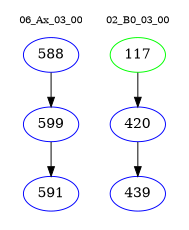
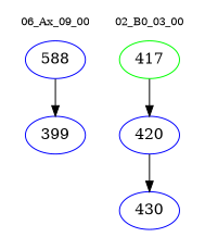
  digraph {
    node [color=blue]
    edge [color=black]
    n1 [label=588]
-   n2 [label=599]
-   n3 [label=591]
-   n4 [color=green label=117]
+   n2 [label=399]
+   n4 [color=green label=417]
    n5 [label=420]
-   n6 [label=439]
+   n6 [label=430]
    subgraph cluster_1 {
      color=white
      fontsize=10
-     label="06_Ax_03_00"
+     label="06_Ax_09_00"
      n1
      n2
-     n3
    }
    subgraph cluster_2 {
      color=white
      fontsize=10
      label="02_B0_03_00"
      n4
      n5
      n6
    }
    n1 -> n2
-   n2 -> n3
    n4 -> n5
    n5 -> n6
  }
